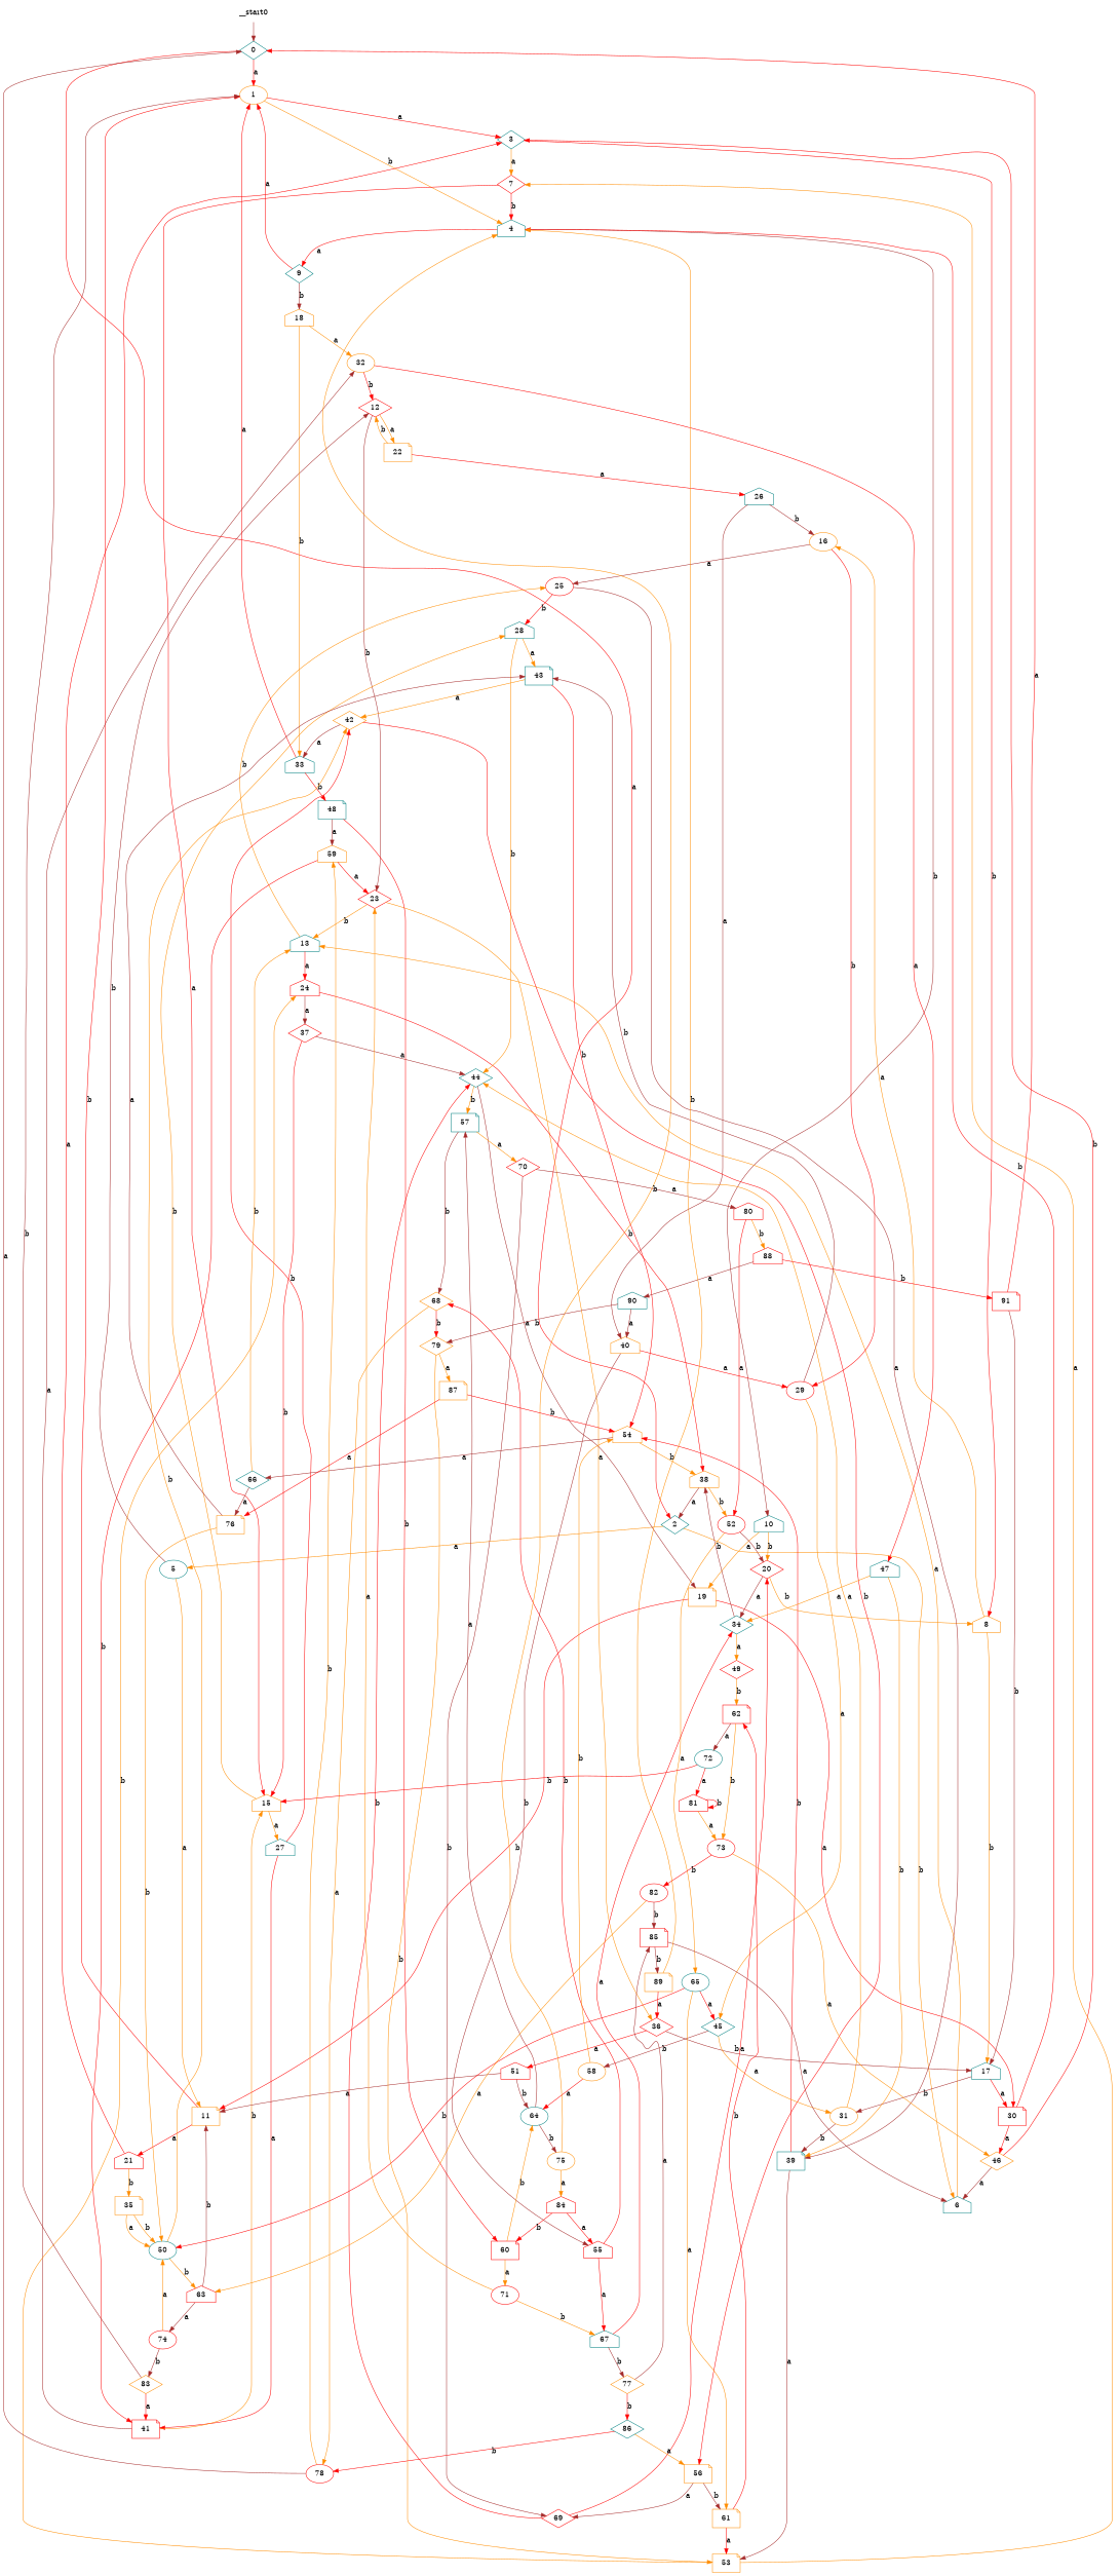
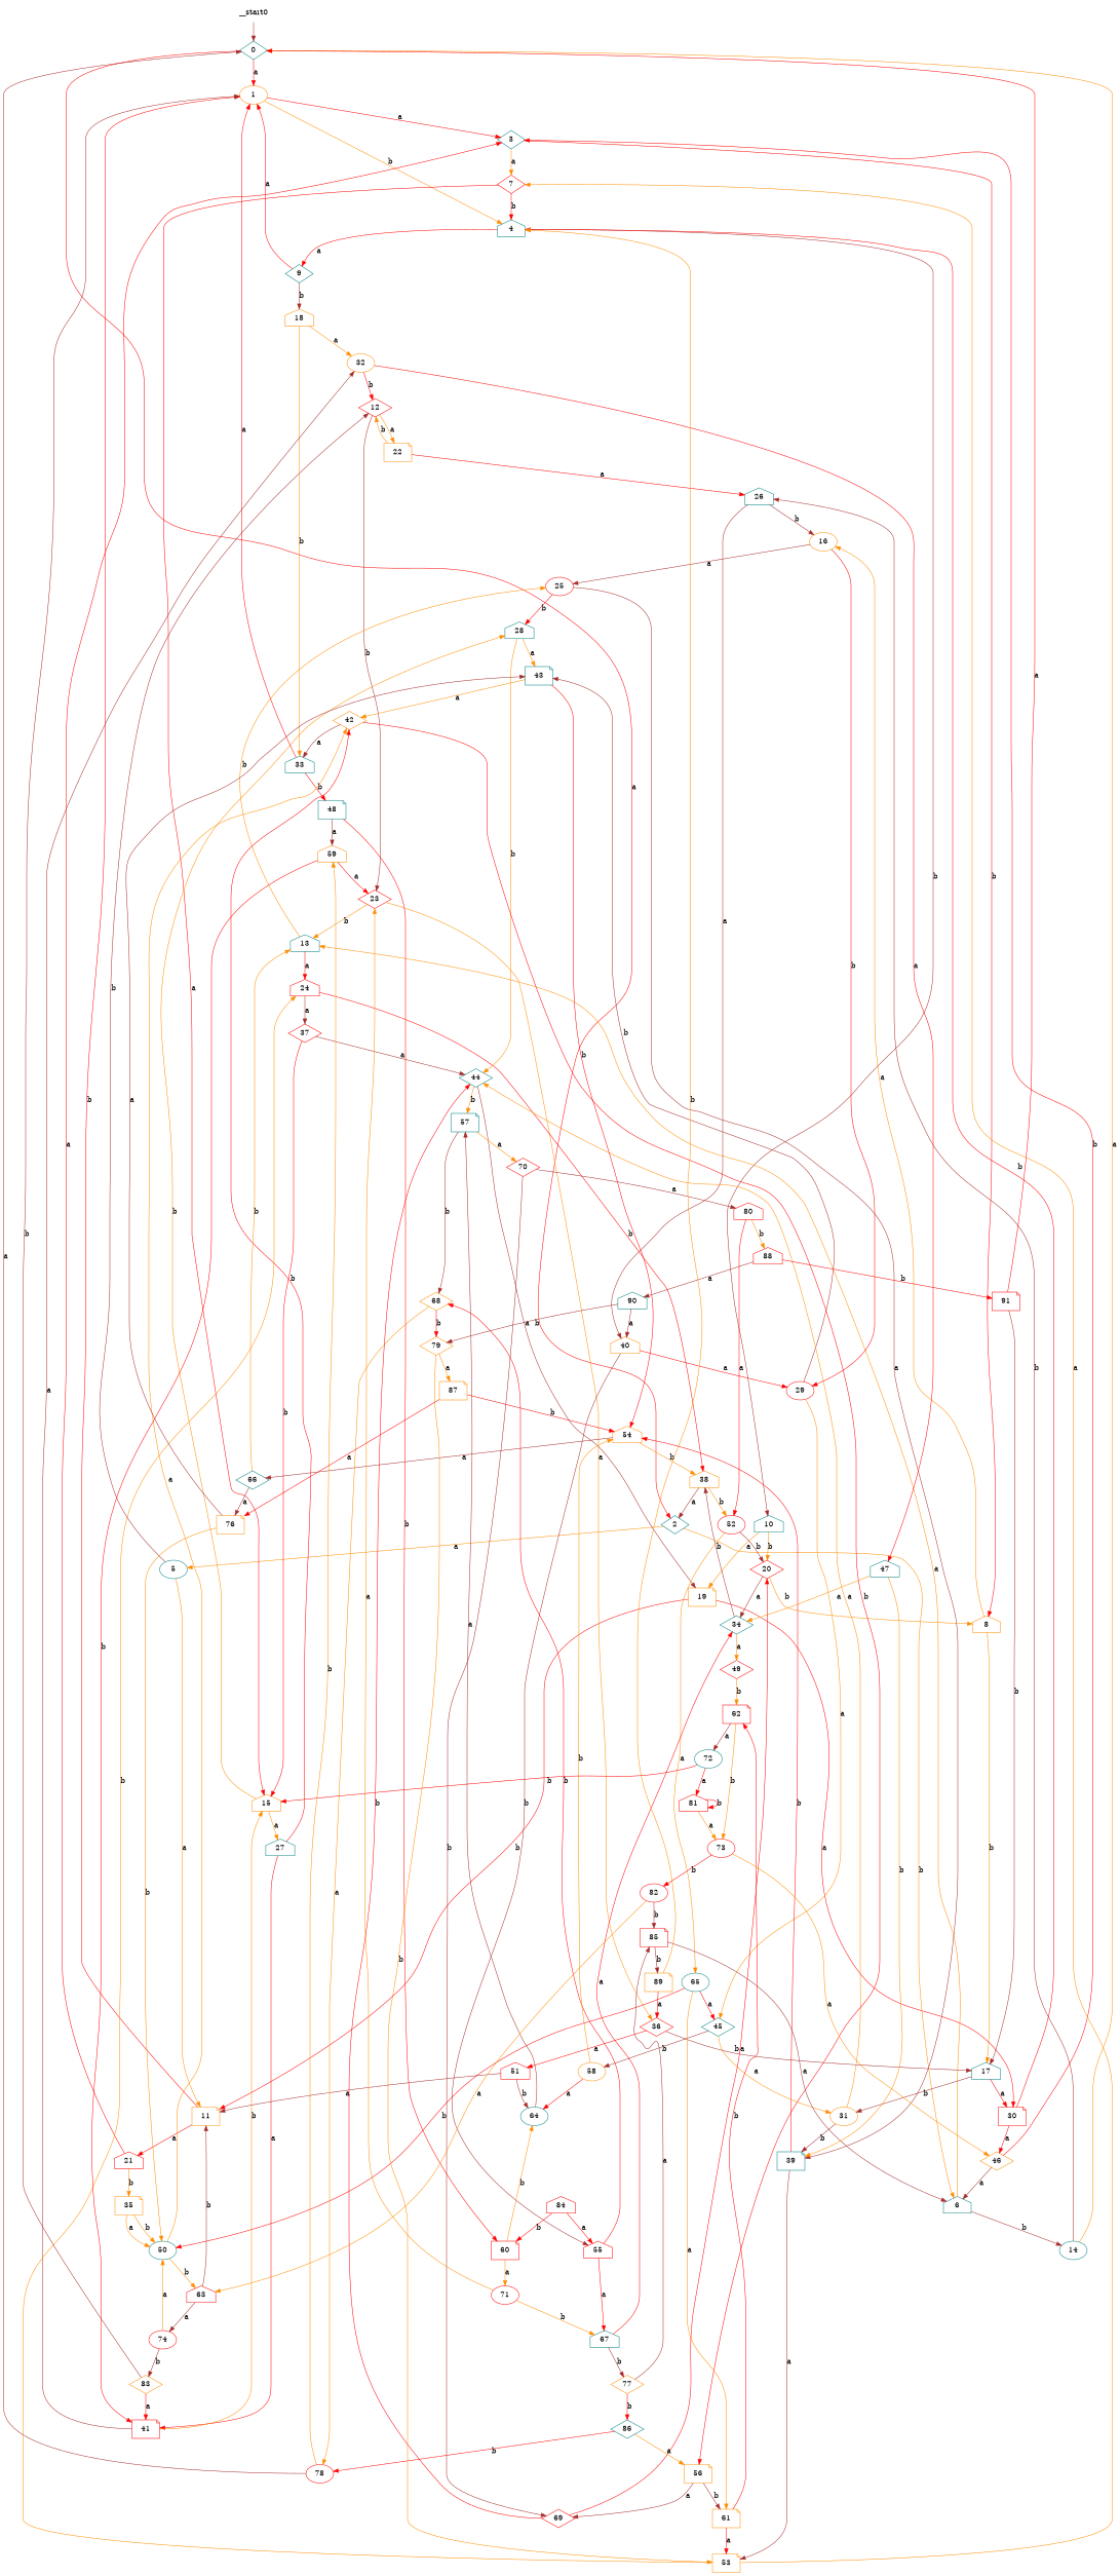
  digraph {
    node [color=teal shape=house]
    edge [color=darkorange]
    __start0 [shape=none]
    0 [shape=diamond]
    1 [color=darkorange shape=ellipse]
    2 [shape=diamond]
    3 [shape=diamond]
    4
    5 [shape=ellipse]
    6
    7 [color=red shape=diamond]
    8 [color=darkorange]
    9 [shape=diamond]
    10
    11 [color=darkorange shape=note]
    12 [color=red shape=diamond]
    13
+   14 [shape=ellipse]
    15 [color=darkorange]
    16 [color=darkorange shape=ellipse]
    17
    18 [color=darkorange]
    19 [color=darkorange shape=note]
    20 [color=red shape=diamond]
    21 [color=red]
    22 [color=darkorange shape=note]
    23 [color=red shape=diamond]
    24 [color=red]
    25 [color=red shape=ellipse]
    26
    27
    28
    29 [color=red shape=ellipse]
    30 [color=red shape=note]
    31 [color=darkorange shape=ellipse]
    32 [color=darkorange shape=ellipse]
    33
    34 [shape=diamond]
    35 [color=darkorange shape=note]
    36 [color=red shape=diamond]
    37 [color=red shape=diamond]
    38 [color=darkorange]
    39 [shape=note]
    40 [color=darkorange]
    41 [color=red shape=note]
    42 [color=darkorange shape=diamond]
    43 [shape=note]
    44 [shape=diamond]
    45 [shape=diamond]
    46 [color=darkorange shape=diamond]
    47
    48 [shape=note]
    49 [color=red shape=diamond]
    50 [shape=ellipse]
    51 [color=red]
    52 [color=red shape=ellipse]
    53 [color=darkorange shape=note]
    54 [color=darkorange]
    55 [color=red]
    56 [color=darkorange shape=note]
    57 [shape=note]
    58 [color=darkorange shape=ellipse]
    59 [color=darkorange]
    60 [color=red shape=note]
    62 [color=red shape=note]
    63 [color=red]
    64 [shape=ellipse]
    65 [shape=ellipse]
    66 [shape=diamond]
    67
    68 [color=darkorange shape=diamond]
    61 [color=darkorange shape=note]
    69 [color=red shape=diamond]
    70 [color=red shape=diamond]
    71 [color=red shape=ellipse]
    72 [shape=ellipse]
    73 [color=red shape=ellipse]
    74 [color=red shape=ellipse]
-   75 [color=darkorange shape=ellipse]
    76 [color=darkorange shape=note]
    77 [color=darkorange shape=diamond]
    78 [color=red shape=ellipse]
    79 [color=darkorange shape=diamond]
    80 [color=red]
    81 [color=red]
    82 [color=red shape=ellipse]
    83 [color=darkorange shape=diamond]
    84 [color=red]
    85 [color=red shape=note]
    86 [shape=diamond]
    87 [color=darkorange shape=note]
    88 [color=red]
    89 [color=darkorange shape=note]
    90
    91 [color=red shape=note]
    __start0 -> 0 [color=brown]
    0 -> 1 [color=red label=a]
    0 -> 2 [color=red label=a]
    1 -> 3 [color=red label=a]
    1 -> 4 [label=b]
    2 -> 5 [label=a]
    2 -> 6 [label=b]
    3 -> 7 [label=a]
    3 -> 8 [color=red label=b]
    4 -> 9 [color=red label=a]
    4 -> 10 [color=brown label=b]
    5 -> 11 [label=a]
    5 -> 12 [color=brown label=b]
    6 -> 13 [label=a]
+   6 -> 14 [color=brown label=b]
    7 -> 4 [color=red label=b]
    7 -> 15 [color=red label=a]
    8 -> 16 [label=a]
    8 -> 17 [label=b]
    9 -> 1 [color=red label=a]
    9 -> 18 [color=brown label=b]
    10 -> 19 [label=a]
    10 -> 20 [label=b]
    11 -> 1 [color=red label=b]
    11 -> 21 [color=red label=a]
    12 -> 22 [label=a]
    12 -> 23 [color=brown label=b]
    13 -> 24 [color=red label=a]
    13 -> 25 [label=b]
+   14 -> 0 [label=a]
+   14 -> 26 [color=brown label=b]
    15 -> 27 [label=a]
    15 -> 28 [label=b]
    16 -> 25 [color=brown label=a]
    16 -> 29 [color=red label=b]
    17 -> 30 [color=red label=a]
    17 -> 31 [color=brown label=b]
    18 -> 32 [label=a]
    18 -> 33 [label=b]
    19 -> 11 [color=red label=b]
    19 -> 30 [color=red label=a]
    20 -> 8 [label=b]
    20 -> 34 [color=brown label=a]
    21 -> 3 [color=red label=a]
    21 -> 35 [label=b]
    22 -> 12 [label=b]
    22 -> 26 [color=red label=a]
    23 -> 13 [label=b]
    23 -> 36 [label=a]
    24 -> 37 [color=brown label=a]
    24 -> 38 [color=red label=b]
    25 -> 28 [color=red label=b]
    25 -> 39 [color=brown label=a]
    26 -> 16 [color=brown label=b]
    26 -> 40 [color=brown label=a]
    27 -> 41 [color=red label=a]
    27 -> 42 [color=red label=b]
    28 -> 43 [label=a]
    28 -> 44 [label=b]
    29 -> 43 [color=brown label=b]
    29 -> 45 [label=a]
    30 -> 4 [color=red label=b]
    30 -> 46 [color=red label=a]
    31 -> 39 [color=brown label=b]
    31 -> 44 [label=a]
    32 -> 12 [color=red label=b]
    32 -> 47 [color=red label=a]
    33 -> 1 [color=red label=a]
    33 -> 48 [color=red label=b]
    34 -> 38 [color=brown label=b]
    34 -> 49 [label=a]
    35 -> 50 [label=a]
    35 -> 50 [label=b]
    36 -> 17 [color=brown label=b]
    36 -> 51 [color=red label=a]
    37 -> 15 [color=red label=b]
    37 -> 44 [color=brown label=a]
    38 -> 2 [color=brown label=a]
    38 -> 52 [label=b]
    39 -> 53 [color=brown label=a]
    39 -> 54 [color=red label=b]
    40 -> 29 [color=red label=a]
    40 -> 55 [color=brown label=b]
    41 -> 15 [label=b]
    41 -> 32 [color=brown label=a]
    42 -> 33 [color=brown label=a]
    42 -> 56 [color=red label=b]
    43 -> 42 [label=a]
    43 -> 54 [color=red label=b]
    44 -> 19 [color=brown label=a]
    44 -> 57 [label=b]
    45 -> 31 [label=a]
    45 -> 58 [color=brown label=b]
    46 -> 3 [color=red label=b]
    46 -> 6 [color=brown label=a]
    47 -> 34 [label=a]
    47 -> 39 [label=b]
    48 -> 59 [color=brown label=a]
    48 -> 60 [color=red label=b]
    49 -> 62 [label=b]
-   50 -> 42 [label=b]
+   50 -> 42 [label=a]
    50 -> 63 [label=b]
    51 -> 11 [color=brown label=a]
    51 -> 64 [color=brown label=b]
    52 -> 20 [color=brown label=b]
    52 -> 65 [label=a]
    53 -> 7 [label=a]
    53 -> 24 [label=b]
    54 -> 38 [label=b]
    54 -> 66 [color=brown label=a]
    55 -> 67 [color=red label=a]
    55 -> 68 [color=red label=b]
    56 -> 61 [color=brown label=b]
    56 -> 69 [color=brown label=a]
    57 -> 68 [color=brown label=b]
    57 -> 70 [label=a]
    58 -> 54 [label=b]
    58 -> 64 [color=red label=a]
    59 -> 23 [color=red label=a]
    59 -> 41 [color=red label=b]
    60 -> 64 [label=b]
    60 -> 71 [label=a]
    62 -> 72 [color=brown label=a]
    62 -> 73 [label=b]
    63 -> 11 [color=brown label=b]
    63 -> 74 [color=brown label=a]
    64 -> 57 [color=brown label=a]
-   64 -> 75 [color=brown label=b]
    65 -> 45 [color=red label=a]
    65 -> 50 [color=red label=b]
    65 -> 61 [label=a]
    66 -> 13 [label=b]
    66 -> 76 [color=brown label=a]
    67 -> 34 [color=red label=a]
    67 -> 77 [color=brown label=b]
    68 -> 78 [label=a]
    68 -> 79 [color=red label=b]
    61 -> 53 [color=red label=a]
    61 -> 62 [color=red label=b]
    69 -> 20 [color=red label=a]
    69 -> 44 [color=red label=b]
    70 -> 69 [color=brown label=b]
    70 -> 80 [color=brown label=a]
    71 -> 23 [label=a]
    71 -> 67 [label=b]
    72 -> 15 [color=red label=b]
    72 -> 81 [color=red label=a]
    73 -> 46 [label=a]
    73 -> 82 [color=red label=b]
    74 -> 50 [label=a]
    74 -> 83 [color=brown label=b]
-   75 -> 4 [label=b]
-   75 -> 84 [label=a]
    76 -> 43 [color=brown label=a]
    76 -> 50 [label=b]
    77 -> 85 [color=brown label=a]
    77 -> 86 [color=red label=b]
    78 -> 0 [color=brown label=a]
    78 -> 59 [label=b]
    79 -> 53 [label=b]
    79 -> 87 [label=a]
    80 -> 52 [color=red label=a]
    80 -> 88 [label=b]
    81 -> 73 [label=a]
    81 -> 81 [color=red label=b]
    82 -> 63 [label=a]
    82 -> 85 [color=brown label=b]
    83 -> 1 [color=brown label=b]
    83 -> 41 [color=red label=a]
    84 -> 55 [color=red label=a]
    84 -> 60 [color=red label=b]
    85 -> 6 [color=brown label=a]
    85 -> 89 [color=brown label=b]
    86 -> 56 [label=a]
    86 -> 78 [color=red label=b]
    87 -> 54 [color=red label=b]
    87 -> 76 [color=red label=a]
    88 -> 90 [color=brown label=a]
    88 -> 91 [color=red label=b]
    89 -> 4 [label=b]
    89 -> 36 [color=red label=a]
    90 -> 40 [color=brown label=a]
    90 -> 79 [color=brown label=b]
    91 -> 0 [color=red label=a]
    91 -> 17 [color=brown label=b]
  }
